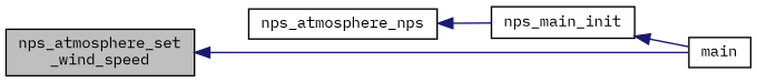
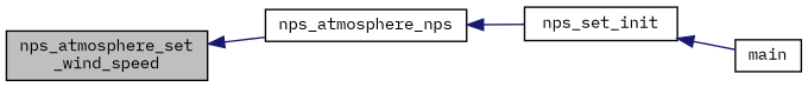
  digraph {
    fontname="IBM Plex Mono"
    rankdir=LR
    node [color=black fillcolor=white fontname="IBM Plex Mono" fontsize=10 shape=record style=filled]
    edge [color=midnightblue dir=back fontname="IBM Plex Mono" fontsize=10 labelfontname=FreeSans labelfontsize=10 style=solid]
    n1 [fillcolor=grey75 fontcolor=black height=0.2 label="nps_atmosphere_set\l_wind_speed" width=0.4]
    n2 [height=0.2 label=nps_atmosphere_nps width=0.4]
-   n3 [height=0.2 label=nps_main_init width=0.4]
+   n3 [height=0.2 label=nps_set_init width=0.4]
    n4 [height=0.2 label=main width=0.4]
-   n1 -> n4
+   n1 -> n2
    n2 -> n3
    n3 -> n4
  }
